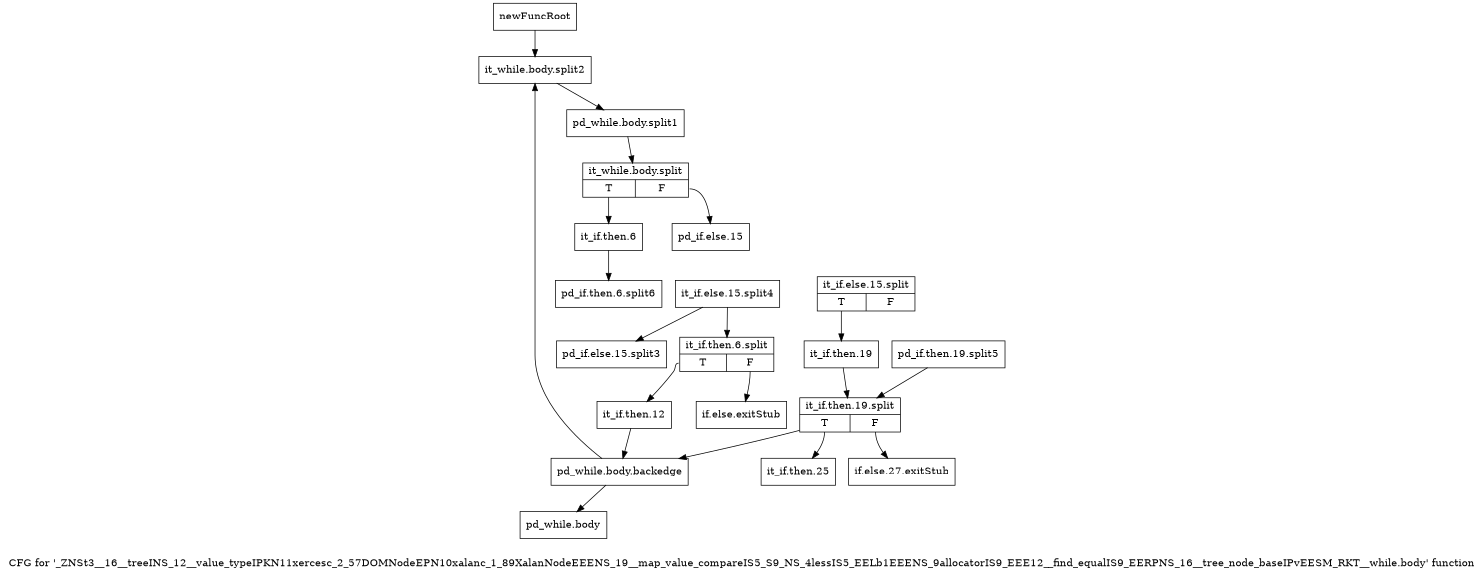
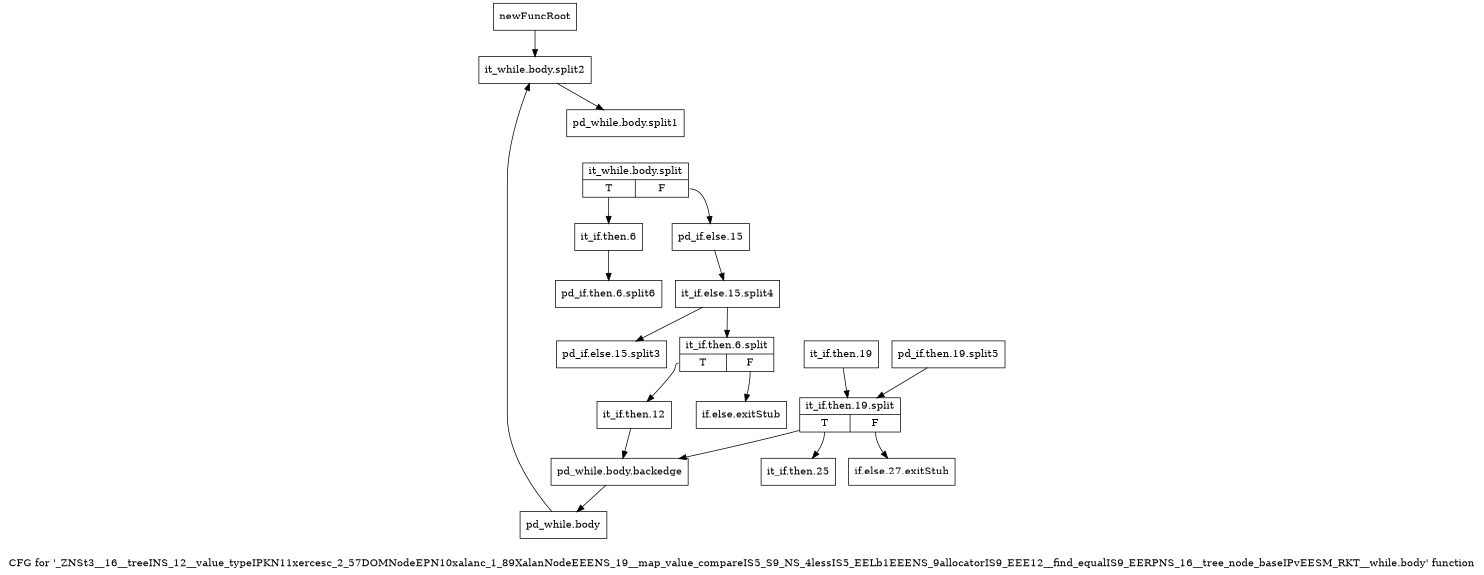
  digraph {
    label="CFG for '_ZNSt3__16__treeINS_12__value_typeIPKN11xercesc_2_57DOMNodeEPN10xalanc_1_89XalanNodeEEENS_19__map_value_compareIS5_S9_NS_4lessIS5_EELb1EEENS_9allocatorIS9_EEE12__find_equalIS9_EERPNS_16__tree_node_baseIPvEESM_RKT__while.body' function"
    node [shape=record]
    n1 [label="{newFuncRoot}"]
    n2 [label="{it_while.body.split2}"]
    n3 [label="{pd_while.body}"]
    n4 [label="{pd_while.body.split1}"]
    n5 [label="{if.else.27.exitStub}"]
    n6 [label="{if.else.exitStub}"]
    n7 [label="{it_while.body.split|{<s0>T|<s1>F}}"]
    n8 [label="{it_if.then.6}"]
    n9 [label="{pd_if.else.15}"]
    n10 [label="{pd_if.then.6.split6}"]
    n11 [label="{it_if.else.15.split4}"]
    n12 [label="{pd_if.else.15.split3}"]
    n13 [label="{it_if.then.6.split|{<s0>T|<s1>F}}"]
-   n14 [label="{it_if.else.15.split|{<s0>T|<s1>F}}"]
    n15 [label="{it_if.then.19}"]
    n16 [label="{it_if.then.19.split|{<s0>T|<s1>F}}"]
    n17 [label="{pd_if.then.19.split5}"]
    n18 [label="{it_if.then.25}"]
    n19 [label="{pd_while.body.backedge}"]
    n20 [label="{it_if.then.12}"]
    n1 -> n2
    n2 -> n4
-   n19 -> n2
-   n4 -> n7
+   n3 -> n2
    n7 -> n8 [tailport=s0]
    n7 -> n9 [tailport=s1]
    n8 -> n10
+   n9 -> n11
    n11 -> n12
    n11 -> n13
    n13 -> n6 [tailport=s1]
    n13 -> n20 [tailport=s0]
-   n14 -> n15 [tailport=s0]
    n15 -> n16
    n16 -> n5 [tailport=s1]
    n16 -> n18 [tailport=s0]
    n16 -> n19
    n17 -> n16
    n19 -> n3
    n20 -> n19
  }
